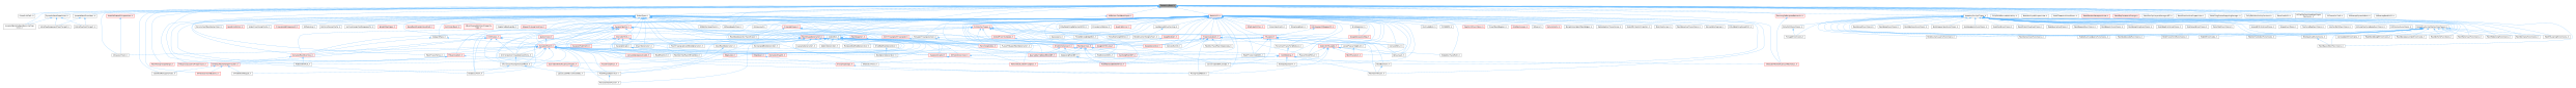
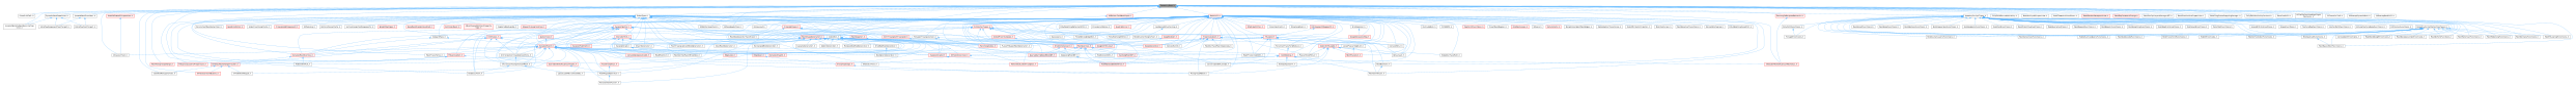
  digraph {
    fontname="JetBrains Mono"
    node [color=grey40 fillcolor=white fontname="JetBrains Mono" fontsize=10 shape=box style=filled]
    edge [color=steelblue1 dir=back fontname="JetBrains Mono" fontsize=10 labelfontname=Helvetica labelfontsize=10 style=solid]
    n1 [color=gray40 fillcolor=grey60 fontcolor=black height=0.2 label="GeometryBase.h" width=0.4]
    n2 [height=0.2 label="CubeGridTool.h" width=0.4]
    n3 [height=0.2 label="DynamicMeshCommitter.h" width=0.4]
    n4 [height=0.2 label="DynamicMeshViaMeshDescription\lUtil.h" width=0.4]
    n5 [height=0.2 label="DynamicMeshProvider.h" width=0.4]
    n6 [height=0.2 label="EditMeshPolygonsTool.h" width=0.4]
    n7 [height=0.2 label="GeometryScriptTypes.h" width=0.4]
    n8 [height=0.2 label="IndexTypes.h" width=0.4]
    n9 [color=red fillcolor="#FFF0F0" height=0.2 label="UVToolContextObjects.h" width=0.4]
    n10 [height=0.2 label="PolyEditExtrudeActivity.h" width=0.4]
    n11 [height=0.2 label="MeshTransforms.h" width=0.4]
    n12 [color=red fillcolor="#FFF0F0" height=0.2 label="MeshPolygroupChange.h" width=0.4]
    n13 [color=red fillcolor="#FFF0F0" height=0.2 label="PolygroupLayersProperties.h" width=0.4]
    n14 [height=0.2 label="UVLayoutTool.h" width=0.4]
    n15 [color=red fillcolor="#FFF0F0" height=0.2 label="UVEditorMeshSelectionMechanic.h" width=0.4]
    n16 [height=0.2 label="UVSelectTool.h" width=0.4]
    n17 [height=0.2 label="IndexUtil.h" width=0.4]
    n18 [height=0.2 label="PolygonTriangulation.h" width=0.4]
    n19 [height=0.2 label="UVEditorSeamTool.h" width=0.4]
    n20 [height=0.2 label="UVSeamSewAction.h" width=0.4]
    n21 [color=red fillcolor="#FFF0F0" height=0.2 label="MathUtil.h" width=0.4]
    n22 [height=0.2 label="MeshAnalysisProperties.h" width=0.4]
    n23 [height=0.2 label="MeshElementsVisualizer.h" width=0.4]
    n24 [color=red fillcolor="#FFF0F0" height=0.2 label="MeshRenderDecomposition.h" width=0.4]
    n25 [color=red fillcolor="#FFF0F0" height=0.2 label="MeshReplacementChange.h" width=0.4]
    n26 [height=0.2 label="MeshSculptLayersManagerAPI.h" width=0.4]
    n27 [height=0.2 label="MeshStatisticsProperties.h" width=0.4]
    n28 [color=red fillcolor="#FFF0F0" height=0.2 label="MeshUVChannelProperties.h" width=0.4]
    n29 [height=0.2 label="ModelingSceneSnappingManager.h" width=0.4]
    n30 [height=0.2 label="PolyEditActivityContext.h" width=0.4]
    n31 [color=red fillcolor="#FFF0F0" height=0.2 label="RectangleMarqueeMechanic.h" width=0.4]
    n32 [height=0.2 label="RevolveUtil.h" width=0.4]
    n33 [color=red fillcolor="#FFF0F0" height=0.2 label="UVEditorToolMeshInput.h" width=0.4]
    n34 [height=0.2 label="UVToolSelectionHighlight\lMechanic.h" width=0.4]
    n35 [height=0.2 label="UVTransferTool.h" width=0.4]
    n36 [height=0.2 label="UVUnwrapDynamicMesh.h" width=0.4]
    n37 [height=0.2 label="UVUnwrapMeshUtil.h" width=0.4]
    n38 [height=0.2 label="DataflowComponentToolTarget.h" width=0.4]
    n39 [height=0.2 label="DataflowToolTarget.h" width=0.4]
    n40 [height=0.2 label="CollisionFunctions.h" width=0.4]
    n41 [height=0.2 label="ContainmentFunctions.h" width=0.4]
    n42 [height=0.2 label="GeometryScriptSelectionTypes.h" width=0.4]
    n43 [height=0.2 label="MeshBasicEditFunctions.h" width=0.4]
    n44 [height=0.2 label="MeshBoneWeightFunctions.h" width=0.4]
    n45 [height=0.2 label="MeshDecompositionFunctions.h" width=0.4]
    n46 [height=0.2 label="MeshDeformFunctions.h" width=0.4]
    n47 [height=0.2 label="MeshMaterialFunctions.h" width=0.4]
    n48 [height=0.2 label="MeshModelingFunctions.h" width=0.4]
    n49 [height=0.2 label="MeshNormalsFunctions.h" width=0.4]
    n50 [height=0.2 label="MeshPolygroupFunctions.h" width=0.4]
    n51 [height=0.2 label="MeshSculptLayersFunctions.h" width=0.4]
    n52 [height=0.2 label="MeshSelectionFunctions.h" width=0.4]
    n53 [height=0.2 label="MeshSelectionQueryFunctions.h" width=0.4]
    n54 [height=0.2 label="MeshSpatialFunctions.h" width=0.4]
    n55 [height=0.2 label="MeshSubdivideFunctions.h" width=0.4]
    n56 [height=0.2 label="MeshTransformFunctions.h" width=0.4]
    n57 [height=0.2 label="MeshUVFunctions.h" width=0.4]
    n58 [height=0.2 label="MeshVertexColorFunctions.h" width=0.4]
    n59 [height=0.2 label="MeshAssetFunctions.h" width=0.4]
    n60 [height=0.2 label="MeshBakeFunctions.h" width=0.4]
    n61 [height=0.2 label="MeshBooleanFunctions.h" width=0.4]
    n62 [height=0.2 label="MeshComparisonFunctions.h" width=0.4]
    n63 [height=0.2 label="MeshGeodesicFunctions.h" width=0.4]
    n64 [height=0.2 label="MeshPoolFunctions.h" width=0.4]
    n65 [height=0.2 label="MeshPrimitiveFunctions.h" width=0.4]
    n66 [height=0.2 label="MeshQueryFunctions.h" width=0.4]
    n67 [height=0.2 label="MeshRemeshFunctions.h" width=0.4]
    n68 [height=0.2 label="MeshRepairFunctions.h" width=0.4]
    n69 [height=0.2 label="MeshSamplingFunctions.h" width=0.4]
    n70 [height=0.2 label="MeshSimplifyFunctions.h" width=0.4]
    n71 [height=0.2 label="MeshVoxelFunctions.h" width=0.4]
    n72 [height=0.2 label="PointSetFunctions.h" width=0.4]
    n73 [height=0.2 label="PolyPathFunctions.h" width=0.4]
    n74 [height=0.2 label="PolygonFunctions.h" width=0.4]
    n75 [height=0.2 label="SceneUtilityFunctions.h" width=0.4]
    n76 [height=0.2 label="ShapeFunctions.h" width=0.4]
    n77 [height=0.2 label="TextureMapFunctions.h" width=0.4]
    n78 [height=0.2 label="VectorMathFunctions.h" width=0.4]
    n79 [height=0.2 label="VolumeTextureBakeFunctions.h" width=0.4]
    n80 [color=red fillcolor="#FFF0F0" height=0.2 label="BaseMeshFromSplinesTool.h" width=0.4]
    n81 [color=red fillcolor="#FFF0F0" height=0.2 label="ColliderMesh.h" width=0.4]
    n82 [color=red fillcolor="#FFF0F0" height=0.2 label="ColorChannelFilterProperty\lType.h" width=0.4]
    n83 [height=0.2 label="CompactMaps.h" width=0.4]
    n84 [color=red fillcolor="#FFF0F0" height=0.2 label="DynamicMesh3.h" width=0.4]
    n85 [color=red fillcolor="#FFF0F0" height=0.2 label="ConvexDecomposition3.h" width=0.4]
    n86 [color=red fillcolor="#FFF0F0" height=0.2 label="DynamicMeshChangeTracker.h" width=0.4]
    n87 [color=red fillcolor="#FFF0F0" height=0.2 label="DynamicMeshOverlay.h" width=0.4]
    n88 [height=0.2 label="MeshIndexUtil.h" width=0.4]
    n89 [height=0.2 label="GeodesicPath.h" width=0.4]
    n90 [height=0.2 label="ConstrainedDelaunay2.h" width=0.4]
    n91 [height=0.2 label="ConvexHull2.h" width=0.4]
    n92 [height=0.2 label="ConvexHull3.h" width=0.4]
    n93 [height=0.2 label="CubeGridBooleanOp.h" width=0.4]
    n94 [height=0.2 label="Delaunay2.h" width=0.4]
    n95 [height=0.2 label="Delaunay3.h" width=0.4]
    n96 [height=0.2 label="DiscMeshGenerator.h" width=0.4]
    n97 [height=0.2 label="DynamicGraph.h" width=0.4]
    n98 [color=red fillcolor="#FFF0F0" height=0.2 label="DynamicVector.h" width=0.4]
    n99 [color=red fillcolor="#FFF0F0" height=0.2 label="MarchingCubes.h" width=0.4]
    n100 [color=red fillcolor="#FFF0F0" height=0.2 label="ElementLinearization.h" width=0.4]
    n101 [height=0.2 label="FlatTriangulationMeshGenerator.h" width=0.4]
    n102 [color=red fillcolor="#FFF0F0" height=0.2 label="InfoTypes.h" width=0.4]
    n103 [color=red fillcolor="#FFF0F0" height=0.2 label="IntrTriangle3Triangle3.h" width=0.4]
    n104 [color=red fillcolor="#FFF0F0" height=0.2 label="MeshQueries.h" width=0.4]
    n105 [color=red fillcolor="#FFF0F0" height=0.2 label="IteratorUtil.h" width=0.4]
    n106 [color=red fillcolor="#FFF0F0" height=0.2 label="MeshAdapter.h" width=0.4]
    n107 [height=0.2 label="MeshClusterSimplifier.h" width=0.4]
    n108 [height=0.2 label="MeshGeodesicSurfaceTracer.h" width=0.4]
    n109 [color=red fillcolor="#FFF0F0" height=0.2 label="MeshShapeGenerator.h" width=0.4]
    n110 [height=0.2 label="PlanarPolygonMeshGenerator.h" width=0.4]
    n111 [height=0.2 label="RectangleMeshGenerator.h" width=0.4]
    n112 [height=0.2 label="StairGenerator.h" width=0.4]
    n113 [color=red fillcolor="#FFF0F0" height=0.2 label="SweepGenerator.h" width=0.4]
    n114 [height=0.2 label="PersistentMeshSelection.h" width=0.4]
    n115 [height=0.2 label="PlanarHoleFiller.h" width=0.4]
    n116 [color=red fillcolor="#FFF0F0" height=0.2 label="QuadGridPatch.h" width=0.4]
    n117 [color=red fillcolor="#FFF0F0" height=0.2 label="Quaternion.h" width=0.4]
    n118 [height=0.2 label="SelectiveTessellate.h" width=0.4]
    n119 [color=red fillcolor="#FFF0F0" height=0.2 label="SparseIndexCollectionTypes.h" width=0.4]
    n120 [color=red fillcolor="#FFF0F0" height=0.2 label="TriangleSetComponent.h" width=0.4]
    n121 [color=red fillcolor="#FFF0F0" height=0.2 label="TriangleTypes.h" width=0.4]
    n122 [height=0.2 label="UVPacking.h" width=0.4]
    n123 [height=0.2 label="UniformTessellate.h" width=0.4]
    n124 [height=0.2 label="VertexConnectedComponents.h" width=0.4]
    n125 [color=red fillcolor="#FFF0F0" height=0.2 label="WeightMapTypes.h" width=0.4]
    n126 [color=red fillcolor="#FFF0F0" height=0.2 label="EdgeLoop.h" width=0.4]
    n127 [color=red fillcolor="#FFF0F0" height=0.2 label="EdgeSpan.h" width=0.4]
    n128 [color=red fillcolor="#FFF0F0" height=0.2 label="GroupTopology.h" width=0.4]
    n129 [height=0.2 label="LaplacianMatrixAssembly.h" width=0.4]
    n130 [color=red fillcolor="#FFF0F0" height=0.2 label="UVToolSelection.h" width=0.4]
    n131 [color=red fillcolor="#FFF0F0" height=0.2 label="DynamicGraph2.h" width=0.4]
    n132 [color=red fillcolor="#FFF0F0" height=0.2 label="DynamicGraph3.h" width=0.4]
    n133 [color=red fillcolor="#FFF0F0" height=0.2 label="DynamicPointSet3.h" width=0.4]
    n134 [color=red fillcolor="#FFF0F0" height=0.2 label="ImageInfilling.h" width=0.4]
    n135 [height=0.2 label="BoxSphereGenerator.h" width=0.4]
    n136 [height=0.2 label="CapsuleGenerator.h" width=0.4]
    n137 [height=0.2 label="GridBoxMeshGenerator.h" width=0.4]
    n138 [height=0.2 label="MinimalBoxMeshGenerator.h" width=0.4]
    n139 [color=red fillcolor="#FFF0F0" height=0.2 label="SparseNarrowBandMeshSDF.h" width=0.4]
    n140 [height=0.2 label="SphereGenerator.h" width=0.4]
    n141 [height=0.2 label="SweepingMeshSDF.h" width=0.4]
    n142 [height=0.2 label="PolygroupRemesh.h" width=0.4]
    n143 [color=red fillcolor="#FFF0F0" height=0.2 label="FaceGroupUtil.h" width=0.4]
    n144 [height=0.2 label="MeshRegionOperator.h" width=0.4]
    n145 [height=0.2 label="MinimalHoleFiller.h" width=0.4]
    n146 [height=0.2 label="IntrinsicCorrespondenceUtils.h" width=0.4]
    n147 [height=0.2 label="IntrinsicTriangulationMesh.h" width=0.4]
    n148 [height=0.2 label="MeshConvexHull.h" width=0.4]
    n149 [height=0.2 label="MeshMeshCut.h" width=0.4]
    n150 [height=0.2 label="MeshProjectionHull.h" width=0.4]
    n151 [height=0.2 label="MeshVertexPaintBrushOps.h" width=0.4]
    n152 [color=red fillcolor="#FFF0F0" height=0.2 label="PolygroupSet.h" width=0.4]
    n153 [color=red fillcolor="#FFF0F0" height=0.2 label="RemoveOccludedTriangles.h" width=0.4]
    n154 [height=0.2 label="OffsetMeshRegion.h" width=0.4]
    n155 [color=red fillcolor="#FFF0F0" height=0.2 label="IndexPriorityQueue.h" width=0.4]
    n156 [color=red fillcolor="#FFF0F0" height=0.2 label="MeshWindingNumberGrid.h" width=0.4]
    n157 [height=0.2 label="LocalPlanarSimplify.h" width=0.4]
    n158 [color=red fillcolor="#FFF0F0" height=0.2 label="MeshPlaneCut.h" width=0.4]
    n159 [color=red fillcolor="#FFF0F0" height=0.2 label="CachingMeshSDF.h" width=0.4]
    n160 [color=red fillcolor="#FFF0F0" height=0.2 label="FastWinding.h" width=0.4]
    n161 [height=0.2 label="MeshSpatialSort.h" width=0.4]
    n162 [height=0.2 label="MeshBoolean.h" width=0.4]
    n163 [height=0.2 label="MeshSelfUnion.h" width=0.4]
    n164 [color=red fillcolor="#FFF0F0" height=0.2 label="BCSplineFilter.h" width=0.4]
    n165 [height=0.2 label="ColorConstants.h" width=0.4]
    n166 [height=0.2 label="DisplaceMesh.h" width=0.4]
    n167 [height=0.2 label="EmbedSurfacePath.h" width=0.4]
    n168 [height=0.2 label="ExtrudeMesh.h" width=0.4]
    n169 [height=0.2 label="FaceNormalClustering.h" width=0.4]
    n170 [height=0.2 label="FitKDOP3.h" width=0.4]
    n171 [height=0.2 label="Gaussians.h" width=0.4]
    n172 [color=red fillcolor="#FFF0F0" height=0.2 label="GeneralPolygon2.h" width=0.4]
    n173 [color=red fillcolor="#FFF0F0" height=0.2 label="GridInterpolant.h" width=0.4]
    n174 [height=0.2 label="GridSampler.h" width=0.4]
    n175 [color=red fillcolor="#FFF0F0" height=0.2 label="ImageOccupancyMap.h" width=0.4]
    n176 [color=red fillcolor="#FFF0F0" height=0.2 label="ImageBuilder.h" width=0.4]
    n177 [color=red fillcolor="#FFF0F0" height=0.2 label="ImplicitFunctions.h" width=0.4]
    n178 [height=0.2 label="InsetMeshRegion.h" width=0.4]
    n179 [color=red fillcolor="#FFF0F0" height=0.2 label="IntVectorTypes.h" width=0.4]
    n180 [height=0.2 label="PolyEditingEdgeUtil.h" width=0.4]
    n181 [height=0.2 label="PolyEditingUVUtil.h" width=0.4]
    n182 [color=red fillcolor="#FFF0F0" height=0.2 label="IntrSegment2Segment2.h" width=0.4]
    n183 [color=red fillcolor="#FFF0F0" height=0.2 label="Polygon2.h" width=0.4]
    n184 [color=red fillcolor="#FFF0F0" height=0.2 label="JoinMeshLoops.h" width=0.4]
    n185 [height=0.2 label="KMeans.h" width=0.4]
    n186 [color=red fillcolor="#FFF0F0" height=0.2 label="Kelvinlets.h" width=0.4]
    n187 [height=0.2 label="MergeCoincidentMeshEdges.h" width=0.4]
    n188 [height=0.2 label="MeshAdapterTransforms.h" width=0.4]
    n189 [height=0.2 label="MeshAttributeTransfer.h" width=0.4]
    n190 [height=0.2 label="MeshIsoCurves.h" width=0.4]
    n191 [height=0.2 label="MeshResolveTJunctions.h" width=0.4]
    n192 [height=0.2 label="MeshSurfacePointSampling.h" width=0.4]
    n193 [height=0.2 label="NormalHistogram.h" width=0.4]
    n194 [height=0.2 label="ParallelTransformReduce.h" width=0.4]
    n195 [height=0.2 label="PolyModelingFaceUtil.h" width=0.4]
    n196 [height=0.2 label="PolyModelingMaterialUtil.h" width=0.4]
    n197 [height=0.2 label="ProceduralNoise.h" width=0.4]
    n198 [color=red fillcolor="#FFF0F0" height=0.2 label="ProgressCancel.h" width=0.4]
    n199 [color=red fillcolor="#FFF0F0" height=0.2 label="QuadricError.h" width=0.4]
    n1 -> n2
    n1 -> n3
    n1 -> n4
    n1 -> n5
    n1 -> n6
    n1 -> n7
    n1 -> n8
    n1 -> n9
    n1 -> n10
    n1 -> n11
    n1 -> n12
    n1 -> n13
    n1 -> n14
    n1 -> n15
    n1 -> n16
    n1 -> n17
    n1 -> n18
    n1 -> n19
    n1 -> n20
    n1 -> n21
    n1 -> n22
    n1 -> n23
    n1 -> n24
    n1 -> n25
    n1 -> n26
    n1 -> n27
    n1 -> n28
    n1 -> n29
    n1 -> n30
    n1 -> n31
    n1 -> n32
    n1 -> n33
    n1 -> n34
    n1 -> n35
    n1 -> n36
    n1 -> n37
    n3 -> n4
    n3 -> n38
    n3 -> n39
    n5 -> n38
    n5 -> n39
    n7 -> n40
    n7 -> n41
    n7 -> n42
    n7 -> n43
    n7 -> n44
    n7 -> n45
    n7 -> n46
    n7 -> n47
    n7 -> n48
    n7 -> n49
    n7 -> n50
    n7 -> n51
    n7 -> n52
    n7 -> n53
    n7 -> n54
    n7 -> n55
    n7 -> n56
    n7 -> n57
    n7 -> n58
    n7 -> n59
    n7 -> n60
    n7 -> n61
    n7 -> n62
    n7 -> n63
    n7 -> n64
    n7 -> n65
    n7 -> n66
    n7 -> n67
    n7 -> n68
    n7 -> n69
    n7 -> n70
    n7 -> n71
    n7 -> n72
    n7 -> n73
    n7 -> n74
    n7 -> n75
    n7 -> n76
    n7 -> n77
    n7 -> n78
    n7 -> n79
    n8 -> n17
    n8 -> n18
    n8 -> n19
    n8 -> n20
    n8 -> n80
    n8 -> n81
    n8 -> n82
    n8 -> n83
    n8 -> n84
    n8 -> n85
    n8 -> n86
    n8 -> n87
    n8 -> n88
    n8 -> n89
    n8 -> n90
    n8 -> n91
    n8 -> n92
    n8 -> n93
    n8 -> n94
    n8 -> n95
    n8 -> n96
    n8 -> n97
    n8 -> n98
    n8 -> n99
    n8 -> n100
    n8 -> n101
    n8 -> n102
    n8 -> n103
    n8 -> n104
    n8 -> n105
    n8 -> n106
    n8 -> n107
    n8 -> n108
    n8 -> n109
    n8 -> n110
    n8 -> n111
    n8 -> n112
    n8 -> n113
    n8 -> n114
    n8 -> n115
    n8 -> n116
    n8 -> n117
    n8 -> n118
    n8 -> n119
    n8 -> n120
    n8 -> n121
    n8 -> n122
    n8 -> n123
    n8 -> n124
    n8 -> n125
    n17 -> n84
    n17 -> n97
    n17 -> n99
    n17 -> n126
    n17 -> n127
    n17 -> n128
    n17 -> n129
    n17 -> n130
    n17 -> n131
    n17 -> n132
    n17 -> n133
    n17 -> n134
    n17 -> n135
    n17 -> n136
    n17 -> n137
    n17 -> n138
    n17 -> n139
    n17 -> n140
    n17 -> n141
    n18 -> n99
    n18 -> n113
    n21 -> n84
    n21 -> n85
    n21 -> n89
    n21 -> n91
    n21 -> n92
    n21 -> n94
    n21 -> n95
    n21 -> n99
    n21 -> n108
    n21 -> n113
    n21 -> n115
    n21 -> n133
    n21 -> n139
    n21 -> n141
    n21 -> n142
    n21 -> n143
    n21 -> n144
    n21 -> n145
    n21 -> n146
    n21 -> n147
    n21 -> n148
    n21 -> n149
    n21 -> n150
    n21 -> n151
    n21 -> n152
    n21 -> n153
    n21 -> n154
    n21 -> n155
    n21 -> n156
    n21 -> n157
    n21 -> n158
    n21 -> n159
    n21 -> n160
    n21 -> n161
    n21 -> n162
    n21 -> n163
    n21 -> n164
    n21 -> n165
    n21 -> n166
    n21 -> n167
    n21 -> n168
    n21 -> n169
    n21 -> n170
    n21 -> n171
    n21 -> n172
    n21 -> n173
    n21 -> n174
    n21 -> n175
    n21 -> n176
    n21 -> n177
    n21 -> n178
    n21 -> n179
    n21 -> n180
    n21 -> n181
    n21 -> n182
    n21 -> n183
    n21 -> n184
    n21 -> n185
    n21 -> n186
    n21 -> n187
    n21 -> n188
    n21 -> n189
    n21 -> n190
    n21 -> n191
    n21 -> n192
    n21 -> n193
    n21 -> n194
    n21 -> n195
    n21 -> n196
    n21 -> n197
    n21 -> n198
    n21 -> n199
    n28 -> n14
    n31 -> n15
    n33 -> n130
    n42 -> n41
    n42 -> n43
    n42 -> n44
    n42 -> n45
    n42 -> n46
    n42 -> n47
    n42 -> n48
    n42 -> n49
    n42 -> n50
    n42 -> n51
    n42 -> n52
    n42 -> n53
    n42 -> n54
    n42 -> n55
    n42 -> n56
    n42 -> n57
    n42 -> n58
    n54 -> n43
    n73 -> n74
    n83 -> n84
    n83 -> n87
    n84 -> n11
    n84 -> n14
    n84 -> n85
    n84 -> n86
    n84 -> n87
    n84 -> n88
    n84 -> n89
    n84 -> n126
    n84 -> n127
    n84 -> n128
    n84 -> n129
    n84 -> n130
    n84 -> n142
    n84 -> n143
    n84 -> n144
    n84 -> n145
    n84 -> n146
    n84 -> n147
    n84 -> n148
    n84 -> n149
    n84 -> n150
    n84 -> n151
    n84 -> n152
    n84 -> n153
    n86 -> n6
    n86 -> n9
    n86 -> n154
    n87 -> n86
    n87 -> n88
    n97 -> n131
    n97 -> n132
    n98 -> n17
    n98 -> n84
    n98 -> n87
    n98 -> n89
    n98 -> n97
    n98 -> n131
    n98 -> n132
    n98 -> n133
    n98 -> n146
    n98 -> n147
    n98 -> n155
    n102 -> n84
    n102 -> n86
    n102 -> n87
    n102 -> n146
    n102 -> n147
    n102 -> n157
    n103 -> n104
    n104 -> n139
    n104 -> n141
    n104 -> n156
    n104 -> n159
    n104 -> n160
    n104 -> n161
    n105 -> n84
    n105 -> n97
    n105 -> n131
    n105 -> n132
    n105 -> n133
    n106 -> n153
    n109 -> n96
    n109 -> n99
    n109 -> n101
    n109 -> n110
    n109 -> n111
    n109 -> n112
    n109 -> n113
    n109 -> n135
    n109 -> n136
    n109 -> n137
    n109 -> n138
    n109 -> n140
    n117 -> n84
    n119 -> n144
    n121 -> n103
    n121 -> n106
    n121 -> n108
    n127 -> n128
    n128 -> n142
    n130 -> n15
    n130 -> n16
    n131 -> n90
    n137 -> n135
    n141 -> n156
-   n96 -> n144
+   n143 -> n144
    n144 -> n145
    n146 -> n147
    n147 -> n89
    n147 -> n129
    n152 -> n12
    n152 -> n13
    n152 -> n143
    n155 -> n134
    n157 -> n158
    n160 -> n153
    n160 -> n156
    n160 -> n161
    n160 -> n162
    n160 -> n163
    n162 -> n163
    n169 -> n107
    n172 -> n90
    n172 -> n94
    n172 -> n115
    n172 -> n142
    n172 -> n158
    n172 -> n167
    n173 -> n139
    n173 -> n141
    n173 -> n159
    n174 -> n175
    n176 -> n134
    n179 -> n17
    n179 -> n87
    n179 -> n99
    n179 -> n109
    n179 -> n134
    n179 -> n148
    n179 -> n171
    n179 -> n173
    n179 -> n180
    n179 -> n181
    n182 -> n183
    n183 -> n90
    n183 -> n91
    n183 -> n94
    n183 -> n110
    n183 -> n113
    n183 -> n150
    n183 -> n172
    n194 -> n160
    n198 -> n92
    n198 -> n113
    n198 -> n142
    n198 -> n153
    n198 -> n162
    n198 -> n163
    n198 -> n192
  }
